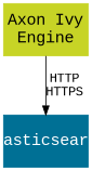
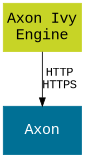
  digraph {
    fontname="Liberation Mono"
    node [fixedsize=true fontsize=18 margin=0 shape=box style=filled fontname="Liberation Mono"]
    n1 [color="#C7D426" fontcolor=black height=0.8 label="Axon Ivy\nEngine" width=1.3]
-   n2 [color="#007095" fontcolor=white height=0.8 label=Elasticsearch width=1.3]
+   n2 [color="#007095" fontcolor=white height=0.8 label=Axon width=1.3]
    n1 -> n2 [label="HTTP\nHTTPS" fontname="Liberation Mono"]
  }
